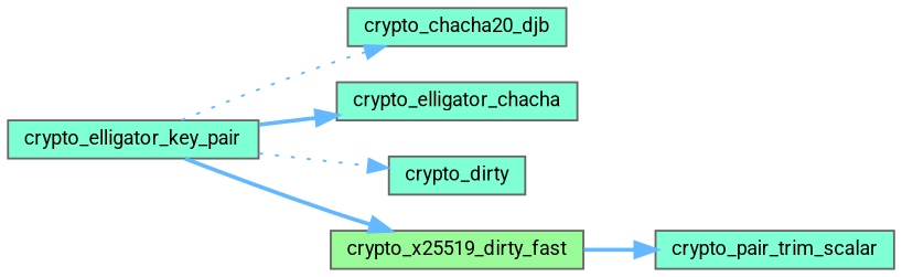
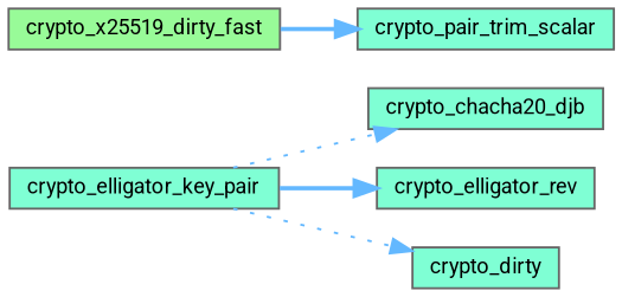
  digraph {
    fontname=Roboto
    rankdir=LR
    node [color=grey40 fillcolor=aquamarine fontname=Roboto fontsize=10 shape=box style=filled]
    edge [color=steelblue1 fontname=Roboto fontsize=10 labelfontname=Helvetica labelfontsize=10 style=bold]
    n1 [color=gray40 fontcolor=black height=0.2 label=crypto_elligator_key_pair width=0.4]
    n2 [height=0.2 label=crypto_chacha20_djb width=0.4]
-   n3 [height=0.2 label=crypto_elligator_chacha width=0.4]
+   n3 [height=0.2 label=crypto_elligator_rev width=0.4]
    n4 [height=0.2 label=crypto_dirty width=0.4]
    n5 [fillcolor=palegreen height=0.2 label=crypto_x25519_dirty_fast width=0.4]
    n6 [height=0.2 label=crypto_pair_trim_scalar width=0.4]
    n1 -> n2 [style=dotted]
    n1 -> n3
    n1 -> n4 [style=dotted]
-   n1 -> n5
    n5 -> n6
  }
